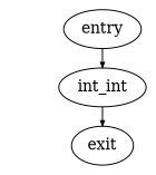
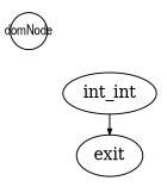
  digraph {
    ranksep=.25
    edge [arrowsize=.5]
+   domNode [fixedsize=true fontname=ArialNarrow fontsize=12 height=.45 shape=circle]
    n2 [label=int_int]
-   entry
    exit
    n2 -> exit
-   entry -> n2
  }
